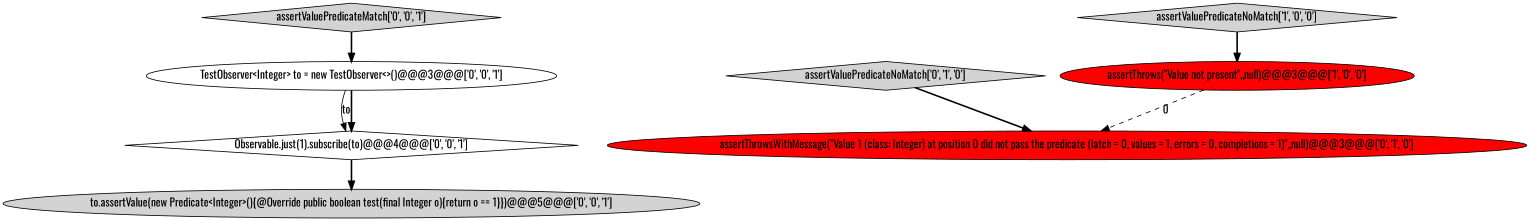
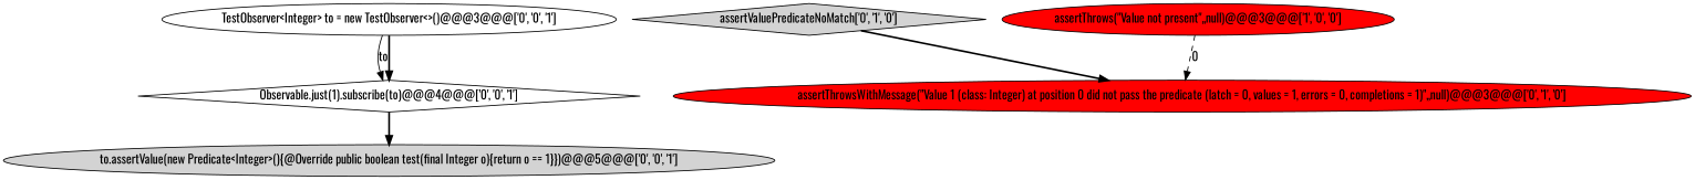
  digraph {
    fontname=Oswald
    node [fillcolor=lightgray fontname=Oswald shape=ellipse style=filled]
    edge [fontname=Oswald style=bold]
    n1 [label="to.assertValue(new Predicate<Integer>(){@Override public boolean test(final Integer o){return o == 1}})@@@5@@@['0', '0', '1']"]
    n2 [label="assertValuePredicateNoMatch['0', '1', '0']" shape=diamond]
    n3 [fillcolor=red label="assertThrowsWithMessage(\"Value 1 (class: Integer) at position 0 did not pass the predicate (latch = 0, values = 1, errors = 0, completions = 1)\",,null)@@@3@@@['0', '1', '0']"]
-   n4 [label="assertValuePredicateMatch['0', '0', '1']" shape=diamond]
    n5 [fillcolor=white label="TestObserver<Integer> to = new TestObserver<>()@@@3@@@['0', '0', '1']"]
    n6 [fillcolor=white label="Observable.just(1).subscribe(to)@@@4@@@['0', '0', '1']" shape=diamond]
-   n7 [label="assertValuePredicateNoMatch['1', '0', '0']" shape=diamond]
    n8 [fillcolor=red label="assertThrows(\"Value not present\",,null)@@@3@@@['1', '0', '0']"]
    n2 -> n3
-   n4 -> n5
    n5 -> n6 [label=to style=solid]
    n5 -> n6
    n6 -> n1
-   n7 -> n8
    n8 -> n3 [label=0 style=dashed]
  }
